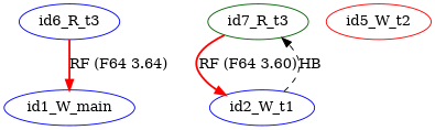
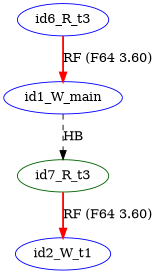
  digraph {
    rankdir=TB
    splines=true
    node [color=blue]
    edge [color=red style=bold]
    id6_R_t3
    id1_W_main
    id7_R_t3 [color=darkgreen]
    id2_W_t1
-   id5_W_t2 [color=red]
-   id6_R_t3 -> id1_W_main [label="RF (F64 3.64)"]
+   id6_R_t3 -> id1_W_main [label="RF (F64 3.60)"]
    id7_R_t3 -> id2_W_t1 [label="RF (F64 3.60)"]
-   id2_W_t1 -> id7_R_t3 [color=black label=HB style=dashed]
+   id1_W_main -> id7_R_t3 [color=black label=HB style=dashed]
  }
